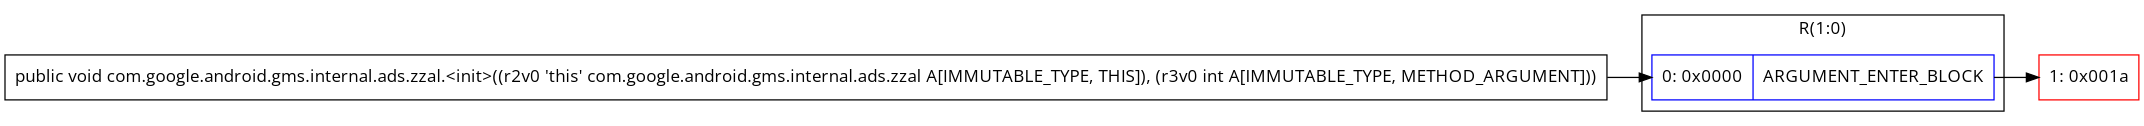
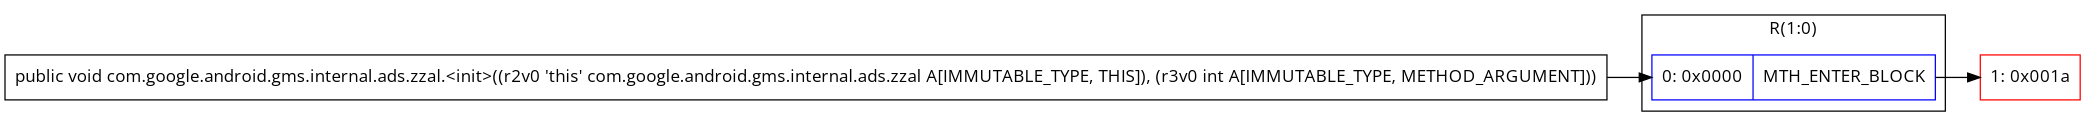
  digraph {
    rankdir=LR
    fontname="Open Sans"
    node [shape=record fontname="Open Sans"]
    edge [fontname="Open Sans"]
-   n1 [color=blue label="{0\:\ 0x0000|ARGUMENT_ENTER_BLOCK\l}"]
+   n1 [color=blue label="{0\:\ 0x0000|MTH_ENTER_BLOCK\l}"]
    n2 [color=red label="{1\:\ 0x001a}"]
    n3 [label="{public void com.google.android.gms.internal.ads.zzal.\<init\>((r2v0 'this' com.google.android.gms.internal.ads.zzal A[IMMUTABLE_TYPE, THIS]), (r3v0 int A[IMMUTABLE_TYPE, METHOD_ARGUMENT])) }"]
    subgraph cluster_1 {
      label="R(1:0)"
      n1
    }
    n1 -> n2
    n3 -> n1
  }
